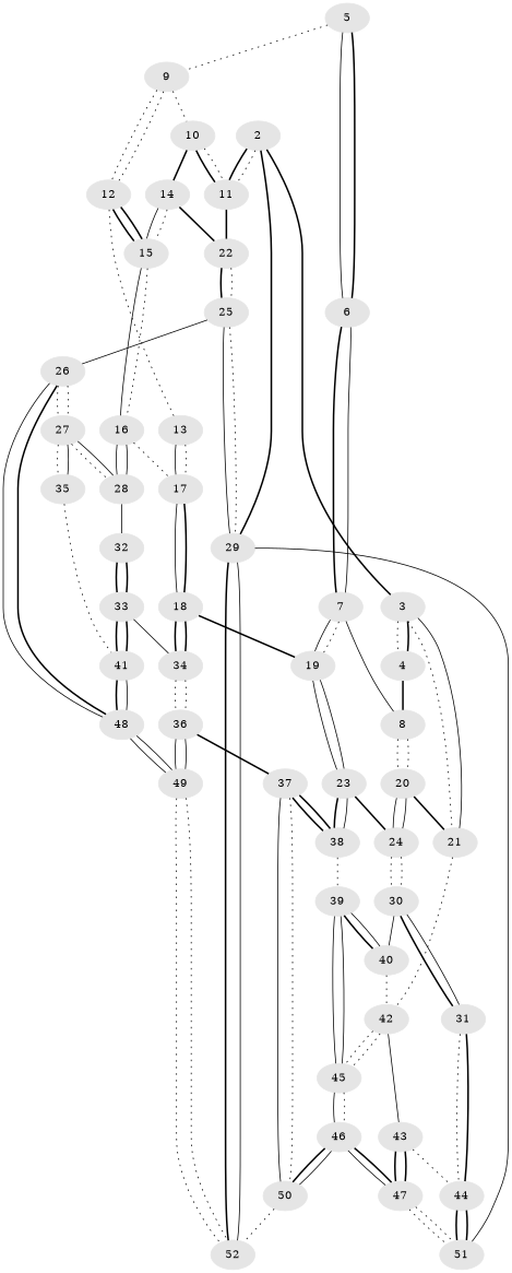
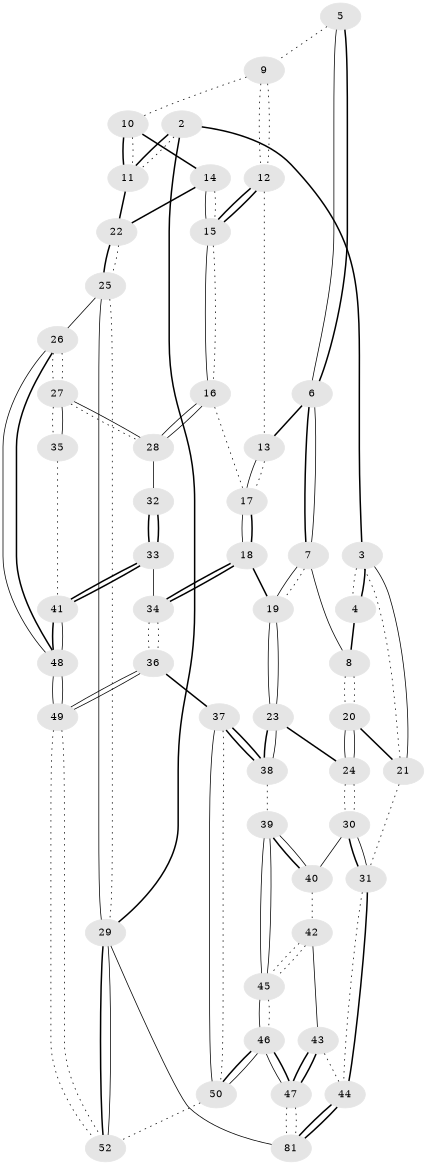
  graph {
    node [color=gray90 style=filled]
    edge [style=bold]
    2
    3
    11
    29
    5
    6
    9
    4
    21
    22
-   51
+   51 [label=81]
    52
    8
    31
    20
    7
    13
    10
    12
    19
    17
    23
    24
    14
    15
    25
    16
    18
    28
    32
    34
    36
    38
    30
    44
    26
    39
    40
    27
    48
    35
    49
    41
    33
    42
    37
    50
    45
    46
    43
    47
    2 -- 3
    2 -- 11
    2 -- 11 [style=dotted]
    2 -- 29
    3 -- 4 [style=dotted]
    3 -- 4
    3 -- 21 [style=dotted]
    3 -- 21 [style=solid]
    11 -- 22
    29 -- 51 [style=solid]
    29 -- 52
    29 -- 52 [style=solid]
    5 -- 6 [style=solid]
    5 -- 6
    5 -- 9 [style=dotted]
    6 -- 7
    6 -- 7 [style=solid]
+   6 -- 13
    9 -- 10 [style=dotted]
    9 -- 12 [style=dotted]
    9 -- 12 [style=dotted]
    4 -- 8
-   21 -- 42 [style=dotted]
+   21 -- 31 [style=dotted]
    22 -- 25
    22 -- 25 [style=dotted]
    8 -- 20 [style=dotted]
    8 -- 20 [style=dotted]
    31 -- 44 [style=dotted]
    31 -- 44
    20 -- 21
    20 -- 24 [style=solid]
    20 -- 24 [style=solid]
    7 -- 8 [style=solid]
    7 -- 19 [style=solid]
    7 -- 19 [style=dotted]
    13 -- 17 [style=solid]
    13 -- 17 [style=dotted]
    10 -- 11
    10 -- 11 [style=dotted]
    10 -- 14
    12 -- 13 [style=dotted]
    12 -- 15
    12 -- 15
    19 -- 23 [style=solid]
    19 -- 23 [style=solid]
    17 -- 18 [style=solid]
    17 -- 18
    23 -- 24
    23 -- 38
    23 -- 38 [style=solid]
    24 -- 30 [style=dotted]
    24 -- 30 [style=dotted]
    14 -- 22
    14 -- 15 [style=solid]
    14 -- 15 [style=dotted]
    15 -- 16 [style=solid]
    15 -- 16 [style=dotted]
    25 -- 29 [style=solid]
    25 -- 29 [style=dotted]
    25 -- 26 [style=solid]
    16 -- 17 [style=dotted]
    16 -- 28 [style=solid]
    16 -- 28 [style=solid]
    18 -- 19
    18 -- 34
    18 -- 34
    28 -- 32 [style=solid]
    32 -- 33
    32 -- 33
    34 -- 36 [style=dotted]
    34 -- 36 [style=dotted]
    36 -- 49 [style=solid]
    36 -- 49 [style=solid]
    36 -- 37
    38 -- 39 [style=dotted]
    30 -- 31
    30 -- 31 [style=solid]
    30 -- 40 [style=solid]
    44 -- 51
    44 -- 51
    26 -- 27 [style=dotted]
    26 -- 27 [style=dotted]
    26 -- 48 [style=solid]
    26 -- 48
    39 -- 40
    39 -- 40 [style=solid]
    39 -- 45 [style=solid]
    39 -- 45 [style=solid]
    40 -- 42 [style=dotted]
    27 -- 28 [style=dotted]
    27 -- 28 [style=solid]
    27 -- 35 [style=dotted]
    27 -- 35 [style=solid]
    48 -- 49 [style=solid]
    48 -- 49 [style=solid]
    35 -- 41 [style=dotted]
    49 -- 52 [style=dotted]
    49 -- 52 [style=dotted]
    41 -- 48
    41 -- 48 [style=solid]
    33 -- 34 [style=solid]
    33 -- 41
    33 -- 41
    42 -- 45 [style=dotted]
    42 -- 45 [style=dotted]
    42 -- 43 [style=solid]
    37 -- 38
    37 -- 38
    37 -- 50 [style=solid]
    37 -- 50 [style=dotted]
    50 -- 52 [style=dotted]
    45 -- 46 [style=solid]
    45 -- 46 [style=dotted]
    46 -- 50
    46 -- 50 [style=solid]
    46 -- 47 [style=solid]
    46 -- 47
    43 -- 44 [style=dotted]
    43 -- 47
    43 -- 47
    47 -- 51 [style=dotted]
    47 -- 51 [style=dotted]
  }
